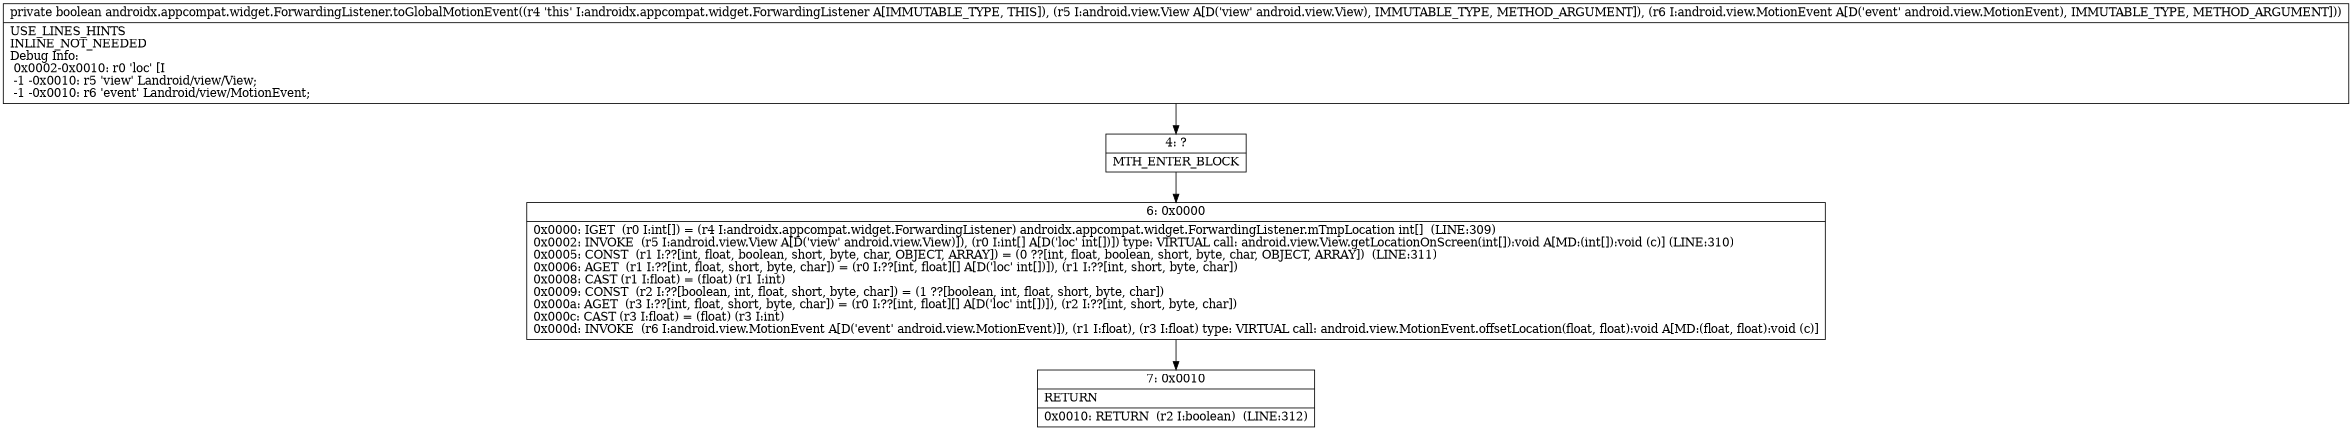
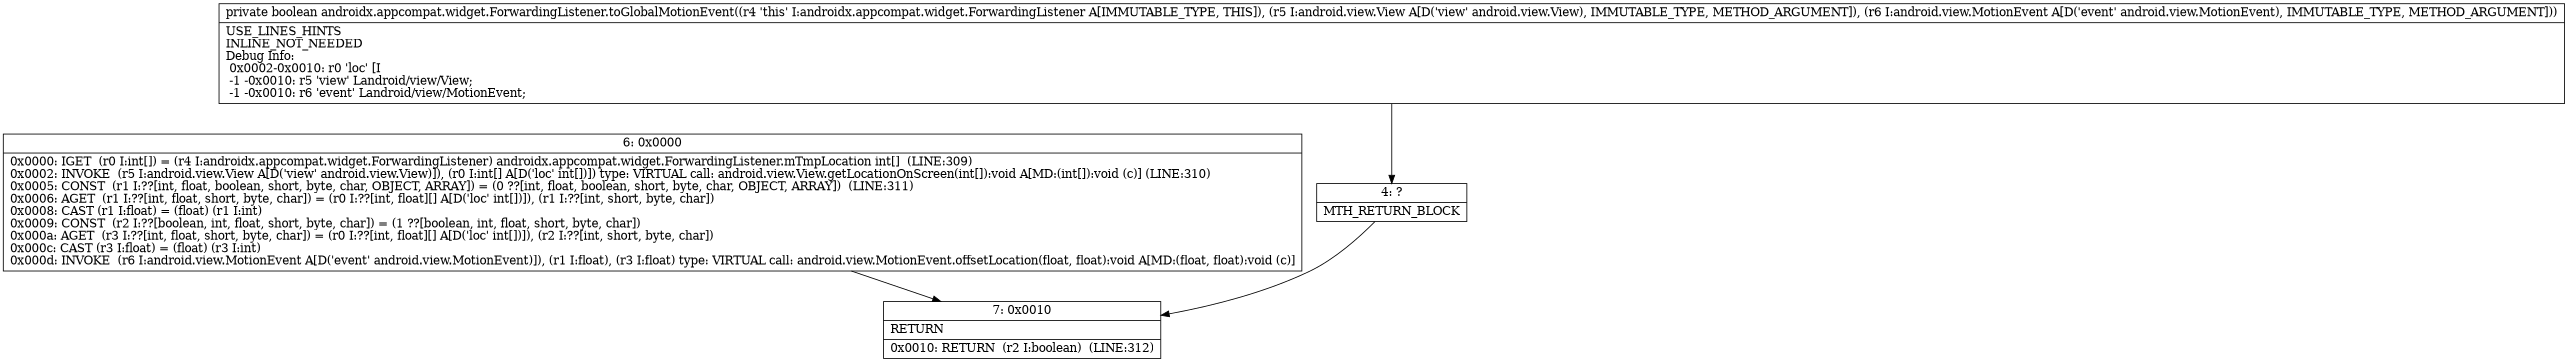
  digraph {
    node [shape=record]
-   n1 [label="{4\:\ ?|MTH_ENTER_BLOCK\l}"]
+   n1 [label="{4\:\ ?|MTH_RETURN_BLOCK\l}"]
    n2 [label="{6\:\ 0x0000|0x0000: IGET  (r0 I:int[]) = (r4 I:androidx.appcompat.widget.ForwardingListener) androidx.appcompat.widget.ForwardingListener.mTmpLocation int[]  (LINE:309)\l0x0002: INVOKE  (r5 I:android.view.View A[D('view' android.view.View)]), (r0 I:int[] A[D('loc' int[])]) type: VIRTUAL call: android.view.View.getLocationOnScreen(int[]):void A[MD:(int[]):void (c)] (LINE:310)\l0x0005: CONST  (r1 I:??[int, float, boolean, short, byte, char, OBJECT, ARRAY]) = (0 ??[int, float, boolean, short, byte, char, OBJECT, ARRAY])  (LINE:311)\l0x0006: AGET  (r1 I:??[int, float, short, byte, char]) = (r0 I:??[int, float][] A[D('loc' int[])]), (r1 I:??[int, short, byte, char]) \l0x0008: CAST (r1 I:float) = (float) (r1 I:int) \l0x0009: CONST  (r2 I:??[boolean, int, float, short, byte, char]) = (1 ??[boolean, int, float, short, byte, char]) \l0x000a: AGET  (r3 I:??[int, float, short, byte, char]) = (r0 I:??[int, float][] A[D('loc' int[])]), (r2 I:??[int, short, byte, char]) \l0x000c: CAST (r3 I:float) = (float) (r3 I:int) \l0x000d: INVOKE  (r6 I:android.view.MotionEvent A[D('event' android.view.MotionEvent)]), (r1 I:float), (r3 I:float) type: VIRTUAL call: android.view.MotionEvent.offsetLocation(float, float):void A[MD:(float, float):void (c)]\l}"]
    n3 [label="{7\:\ 0x0010|RETURN\l|0x0010: RETURN  (r2 I:boolean)  (LINE:312)\l}"]
    n4 [label="{private boolean androidx.appcompat.widget.ForwardingListener.toGlobalMotionEvent((r4 'this' I:androidx.appcompat.widget.ForwardingListener A[IMMUTABLE_TYPE, THIS]), (r5 I:android.view.View A[D('view' android.view.View), IMMUTABLE_TYPE, METHOD_ARGUMENT]), (r6 I:android.view.MotionEvent A[D('event' android.view.MotionEvent), IMMUTABLE_TYPE, METHOD_ARGUMENT]))  | USE_LINES_HINTS\lINLINE_NOT_NEEDED\lDebug Info:\l  0x0002\-0x0010: r0 'loc' [I\l  \-1 \-0x0010: r5 'view' Landroid\/view\/View;\l  \-1 \-0x0010: r6 'event' Landroid\/view\/MotionEvent;\l}"]
-   n1 -> n2
+   n1 -> n3
    n2 -> n3
    n4 -> n1
  }
